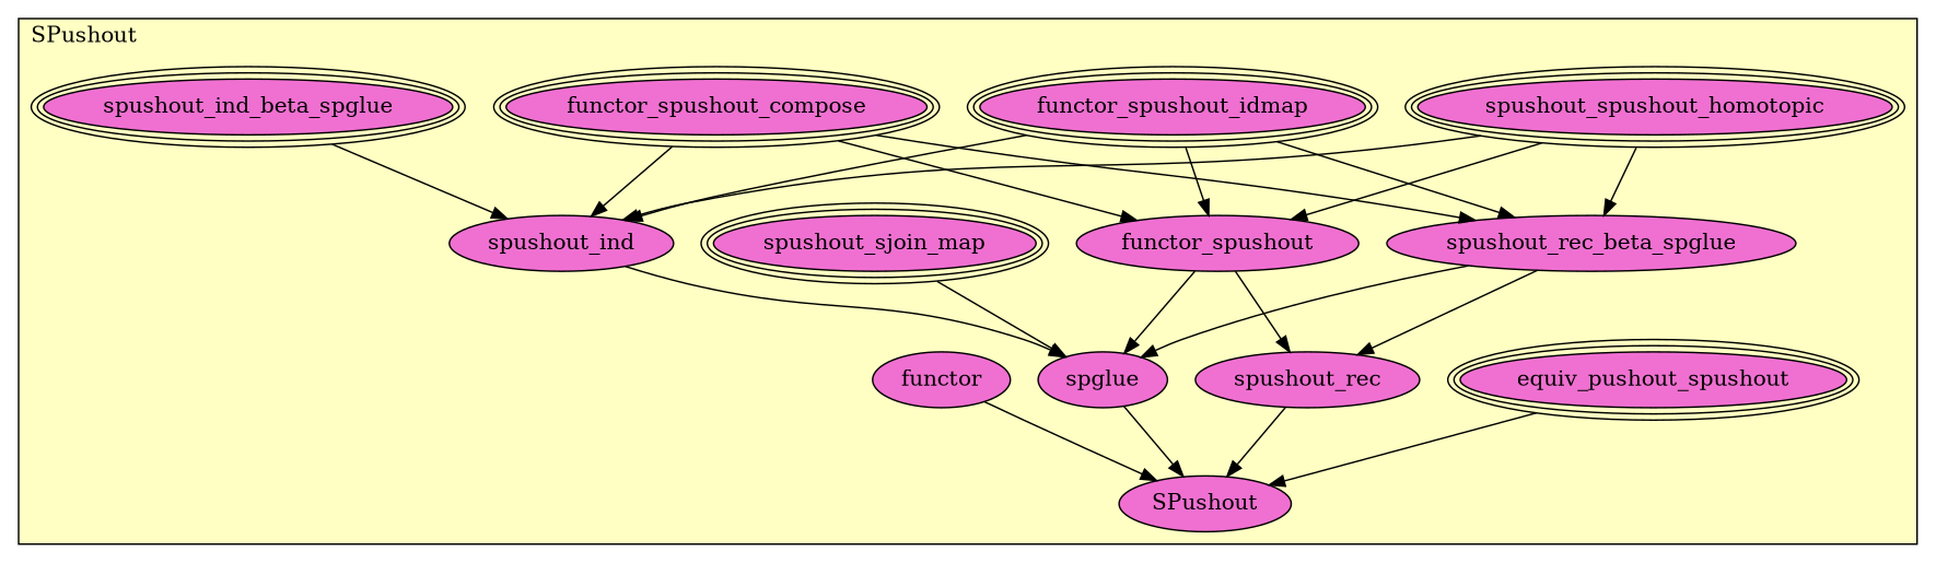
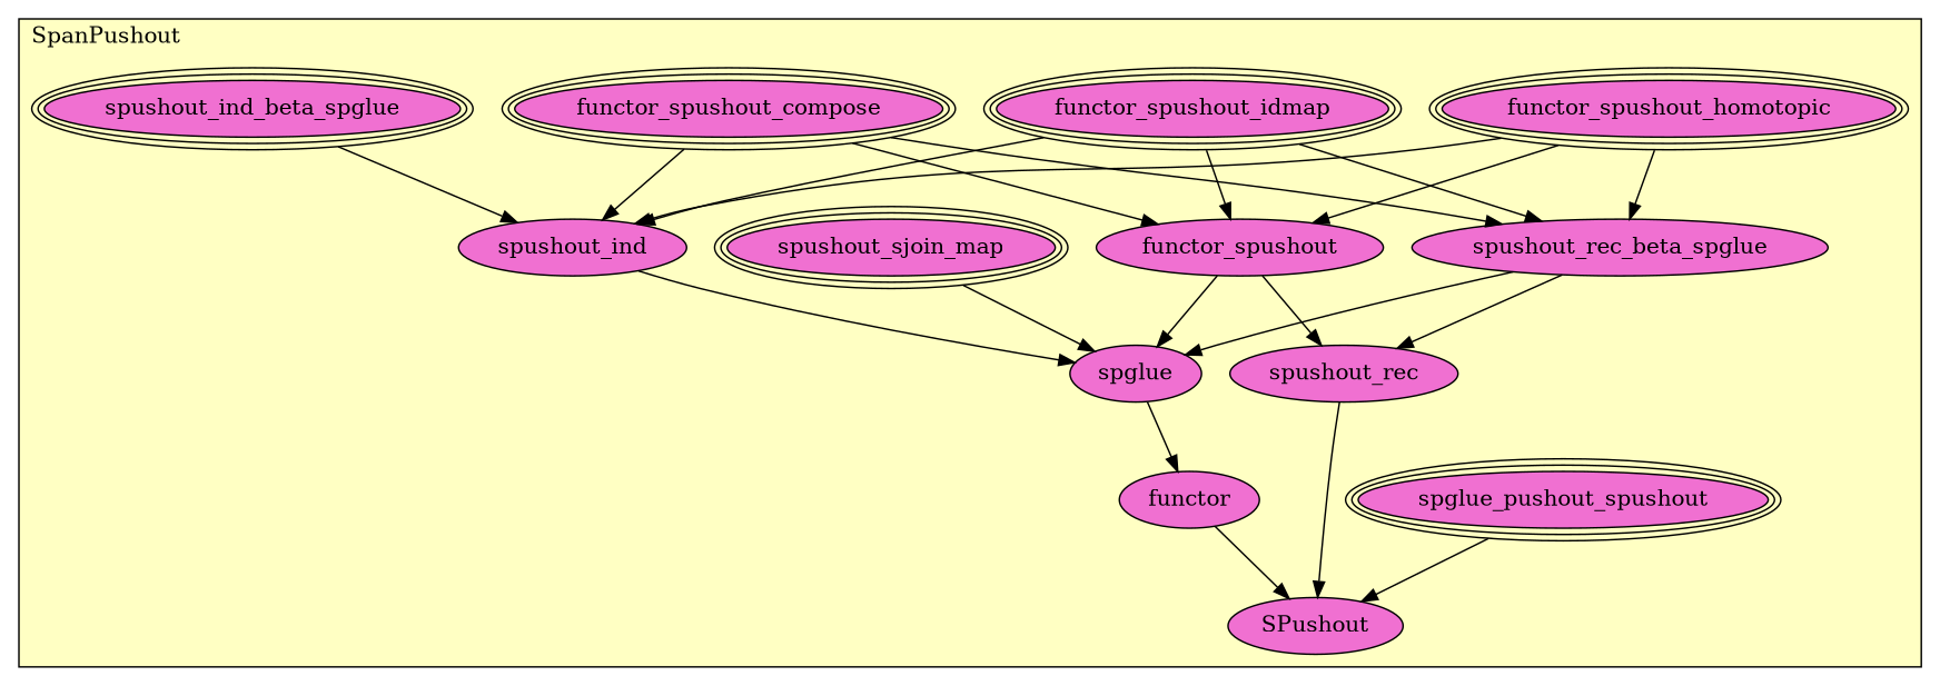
  digraph {
    node [fillcolor="#F070D1" style=filled]
    n1 [label=spushout_sjoin_map peripheries=3]
-   n2 [label=equiv_pushout_spushout peripheries=3]
-   n3 [label=spushout_spushout_homotopic peripheries=3]
+   n2 [label=spglue_pushout_spushout peripheries=3]
+   n3 [label=functor_spushout_homotopic peripheries=3]
    n4 [label=functor_spushout_idmap peripheries=3]
    n5 [label=functor_spushout_compose peripheries=3]
    n6 [label=functor_spushout]
    n7 [label=spushout_ind_beta_spglue peripheries=3]
    n8 [label=spushout_ind]
    n9 [label=spushout_rec_beta_spglue]
    n10 [label=spushout_rec]
    n11 [label=spglue]
    n12 [label=functor]
    n13 [label=SPushout]
    subgraph cluster_1 {
      fillcolor="#FFFFC3"
-     label=SPushout
+     label=SpanPushout
      labeljust=l
      style=filled
      n1
      n2
      n3
      n4
      n5
      n6
      n7
      n8
      n9
      n10
      n11
      n12
      n13
    }
    n1 -> n11
    n2 -> n13
    n3 -> n6
    n3 -> n8
    n3 -> n9
    n4 -> n6
    n4 -> n8
    n4 -> n9
    n5 -> n6
    n5 -> n8
    n5 -> n9
    n6 -> n10
    n6 -> n11
    n7 -> n8
    n8 -> n11
    n9 -> n10
    n9 -> n11
    n10 -> n13
-   n11 -> n13
+   n11 -> n12
    n12 -> n13
  }
